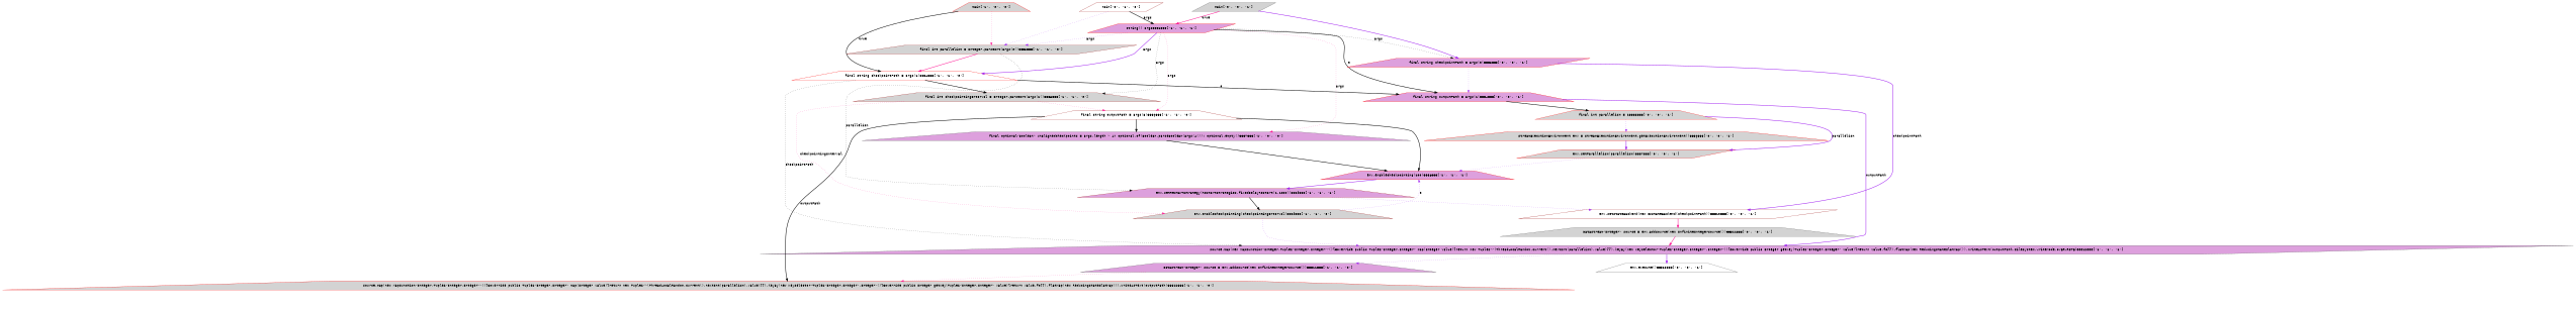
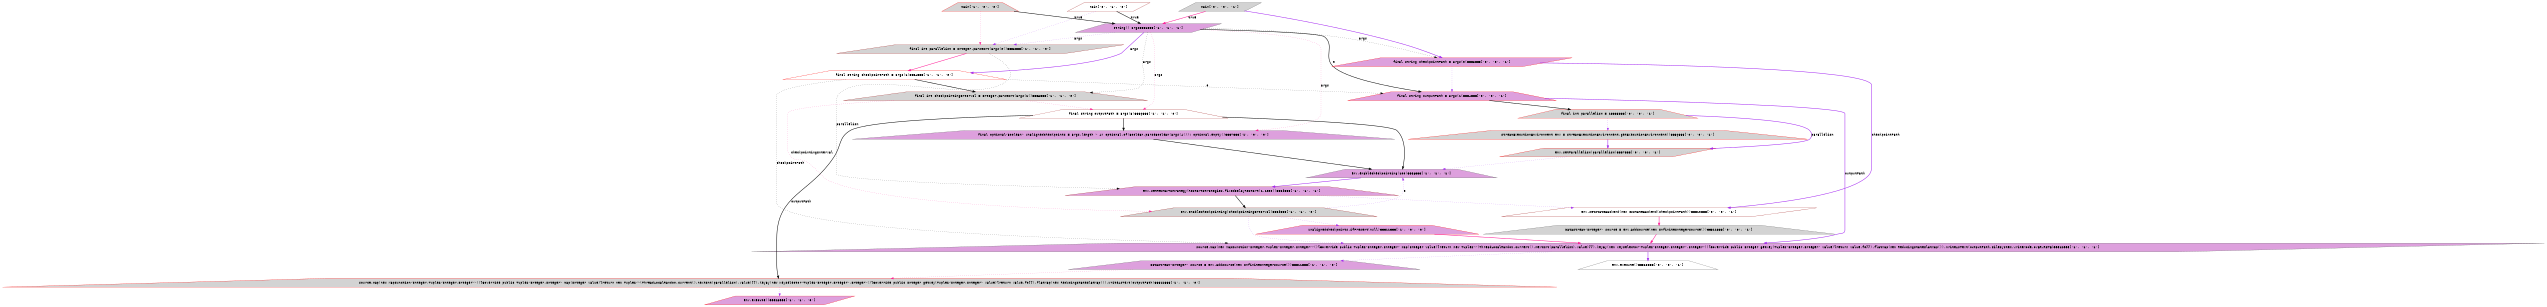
  digraph {
    fontname="DejaVu Sans Mono"
    node [color=red fillcolor=plum fontname="DejaVu Sans Mono" shape=trapezium style=filled]
    edge [color=purple fontname="DejaVu Sans Mono" style=bold]
    n1 [color=brown fillcolor=white label="main['0', '1', '0']" shape=parallelogram]
-   n2 [label="String(( args@@@2@@@['1', '1', '1']" shape=parallelogram]
+   n2 [color=gray40 label="String(( args@@@2@@@['1', '1', '1']" shape=parallelogram]
    n3 [color=brown fillcolor=lightgrey label="final int parallelism = Integer.parseInt(args(0()@@@3@@@['1', '1', '0']" shape=parallelogram]
    n4 [color=gray40 label="final Optional<Boolean> unalignedCheckpoints = args.length > 4? Optional.of(Boolean.parseBoolean(args(4()): Optional.empty()@@@7@@@['1', '0', '0']"]
    n5 [label="final String outputPath = args(1(@@@4@@@['0', '0', '1']"]
    n6 [label="final String checkpointPath = args(0(@@@3@@@['0', '0', '1']" shape=parallelogram]
    n7 [fillcolor=white label="final String checkpointPath = args(1(@@@4@@@['1', '1', '0']"]
    n8 [color=brown fillcolor=lightgrey label="final int checkpointingInterval = Integer.parseInt(args(2()@@@5@@@['1', '1', '0']"]
    n9 [color=brown fillcolor=white label="final String outputPath = args(3(@@@6@@@['1', '1', '0']"]
    n10 [color=brown label="env.setRestartStrategy(RestartStrategies.fixedDelayRestart(1,1000))@@@9@@@['1', '1', '1']"]
+   n11 [label="unalignedCheckpoints.ifPresent(null)@@@11@@@['1', '0', '0']"]
    n12 [color=gray40 label="source.map(new MapFunction<Integer,Tuple2<Integer,Integer>>(){@Override public Tuple2<Integer,Integer> map(Integer value){return new Tuple2<>(ThreadLocalRandom.current().nextInt(parallelism),value)}}).keyBy(new KeySelector<Tuple2<Integer,Integer>,Integer>(){@Override public Integer getKey(Tuple2<Integer,Integer> value){return value.f0}}).flatMap(new ReducingStateFlatMap()).writeAsText(outputPath,FileSystem.WriteMode.OVERWRITE)@@@12@@@['1', '1', '1']" shape=parallelogram]
    n13 [color=gray40 fillcolor=white label="env.execute()@@@25@@@['0', '0', '1']"]
    n14 [color=gray40 label="DataStream<Integer> source = env.addSource(new InfiniteIntegerSource())@@@11@@@['1', '1', '0']"]
-   n15 [label="env.enableCheckpointing(100)@@@8@@@['1', '1', '1']"]
+   n15 [color=gray40 label="env.enableCheckpointing(100)@@@8@@@['1', '1', '1']"]
    n16 [fillcolor=lightgrey label="final int parallelism = 1@@@5@@@['0', '0', '1']"]
    n17 [fillcolor=lightgrey label="env.setParallelism(parallelism)@@@7@@@['0', '0', '1']" shape=parallelogram]
    n18 [fillcolor=lightgrey label="StreamExecutionEnvironment env = StreamExecutionEnvironment.getExecutionEnvironment()@@@6@@@['0', '0', '1']"]
    n19 [color=gray40 fillcolor=lightgrey label="main['0', '0', '1']" shape=parallelogram]
    n20 [color=brown fillcolor=white label="env.setStateBackend(new FsStateBackend(checkpointPath))@@@10@@@['0', '0', '1']" shape=parallelogram]
    n21 [fillcolor=lightgrey label="main['1', '0', '0']"]
    n22 [color=brown fillcolor=lightgrey label="env.enableCheckpointing(checkpointingInterval)@@@9@@@['1', '1', '0']"]
    n23 [fillcolor=lightgrey label="source.map(new MapFunction<Integer,Tuple2<Integer,Integer>>(){@Override public Tuple2<Integer,Integer> map(Integer value){return new Tuple2<>(ThreadLocalRandom.current().nextInt(parallelism),value)}}).keyBy(new KeySelector<Tuple2<Integer,Integer>,Integer>(){@Override public Integer getKey(Tuple2<Integer,Integer> value){return value.f0}}).flatMap(new ReducingStateFlatMap()).writeAsText(outputPath)@@@12@@@['1', '1', '0']"]
    n24 [color=gray40 fillcolor=lightgrey label="DataStream<Integer> source = env.addSource(new InfiniteIntegerSource())@@@11@@@['0', '0', '1']"]
-   n1 -> n2 [color=black label=args]
+   n25 [label="env.execute()@@@25@@@['1', '1', '0']" shape=parallelogram]
+   n1 -> n2 [color=black label=true]
    n1 -> n3 [style=dotted]
    n2 -> n3 [label=args style=dotted]
    n2 -> n4 [color=deeppink label=args style=dotted]
    n2 -> n5 [color=black label=0]
    n2 -> n6 [color=black label=args style=dotted]
    n2 -> n7 [label=args]
    n2 -> n8 [color=black label=args style=dotted]
    n2 -> n9 [color=deeppink label=args style=dotted]
    n3 -> n7 [color=deeppink]
    n3 -> n10 [color=black label=parallelism style=dotted]
    n4 -> n15 [color=black]
    n5 -> n12 [label=outputPath]
    n5 -> n16 [color=black]
    n6 -> n5 [style=dotted]
    n6 -> n20 [label=checkpointPath]
-   n7 -> n5 [color=black label=0]
+   n7 -> n5 [color=black label=0 style=dotted]
    n7 -> n8 [color=black]
    n7 -> n12 [color=black label=checkpointPath style=dotted]
    n8 -> n9 [color=deeppink style=dotted]
    n8 -> n22 [color=deeppink label=checkpointingInterval style=dotted]
    n9 -> n4 [color=black]
    n9 -> n15 [color=black]
    n9 -> n23 [color=black label=outputPath]
    n10 -> n20 [style=dotted]
    n10 -> n22 [color=black]
+   n11 -> n12 [color=deeppink]
    n12 -> n13
    n12 -> n14 [style=dotted]
    n14 -> n23 [color=deeppink style=dotted]
    n15 -> n10
    n16 -> n17 [label=parallelism]
    n16 -> n18 [style=dotted]
    n17 -> n15 [style=dotted]
    n18 -> n17
    n19 -> n2 [color=deeppink label=true]
    n19 -> n6
    n20 -> n24 [color=deeppink]
-   n21 -> n7 [color=black label=true]
+   n21 -> n2 [color=black label=true]
    n21 -> n3 [color=deeppink style=dotted]
+   n22 -> n11 [style=dotted]
    n22 -> n12 [style=dotted]
    n22 -> n15 [label=0 style=dotted]
+   n23 -> n25 [style=dotted]
    n24 -> n12 [color=deeppink]
  }
